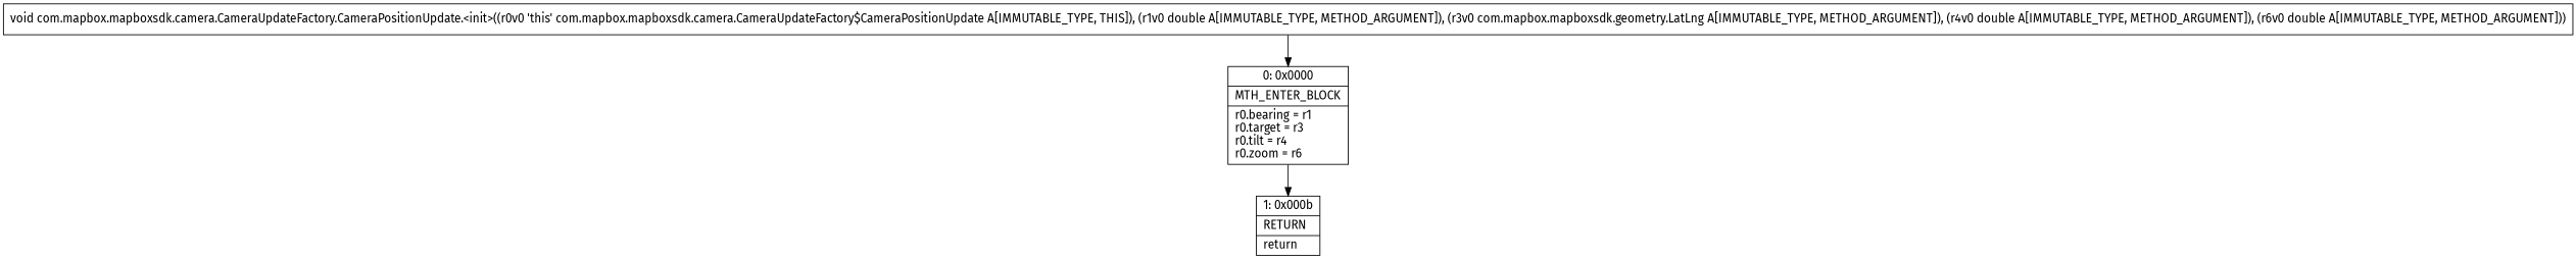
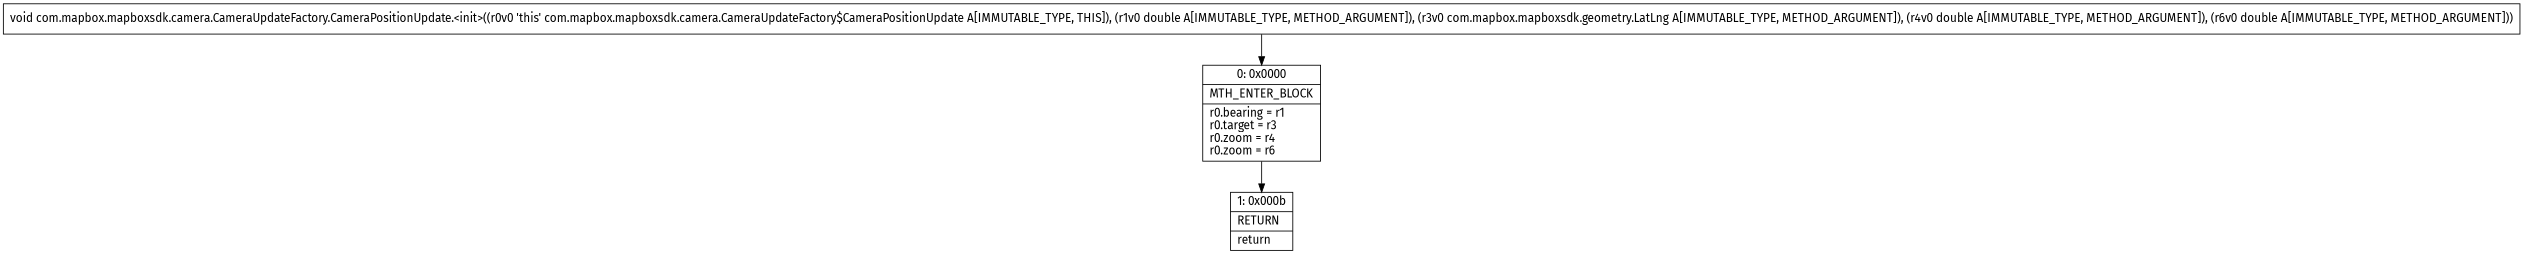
  digraph {
    fontname="Fira Sans"
    node [shape=record fontname="Fira Sans"]
    edge [fontname="Fira Sans"]
-   n1 [label="{0\:\ 0x0000|MTH_ENTER_BLOCK\l|r0.bearing = r1\lr0.target = r3\lr0.tilt = r4\lr0.zoom = r6\l}"]
+   n1 [label="{0\:\ 0x0000|MTH_ENTER_BLOCK\l|r0.bearing = r1\lr0.target = r3\lr0.zoom = r4\lr0.zoom = r6\l}"]
    n2 [label="{1\:\ 0x000b|RETURN\l|return\l}"]
    n3 [label="{void com.mapbox.mapboxsdk.camera.CameraUpdateFactory.CameraPositionUpdate.\<init\>((r0v0 'this' com.mapbox.mapboxsdk.camera.CameraUpdateFactory$CameraPositionUpdate A[IMMUTABLE_TYPE, THIS]), (r1v0 double A[IMMUTABLE_TYPE, METHOD_ARGUMENT]), (r3v0 com.mapbox.mapboxsdk.geometry.LatLng A[IMMUTABLE_TYPE, METHOD_ARGUMENT]), (r4v0 double A[IMMUTABLE_TYPE, METHOD_ARGUMENT]), (r6v0 double A[IMMUTABLE_TYPE, METHOD_ARGUMENT])) }"]
    n1 -> n2
    n3 -> n1
  }
